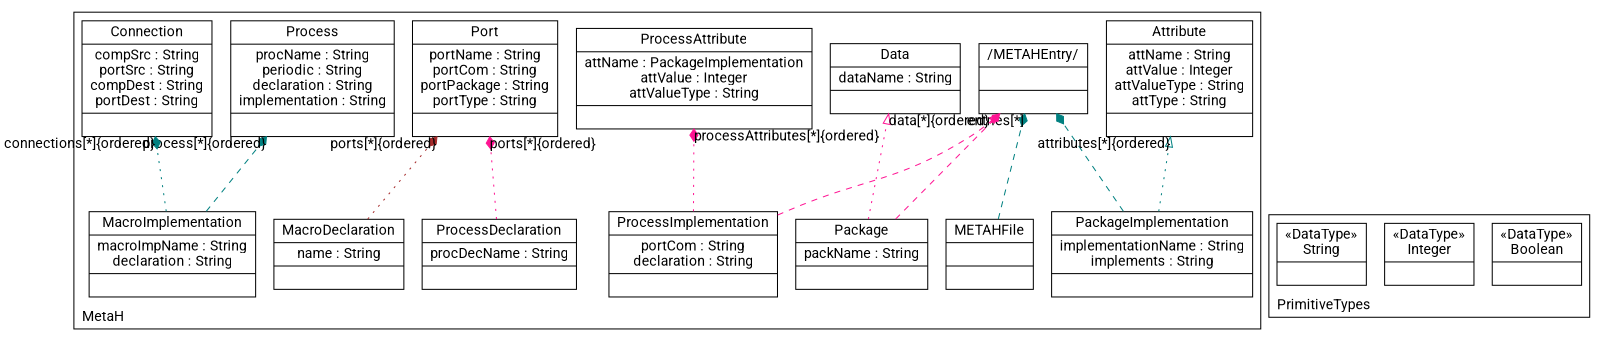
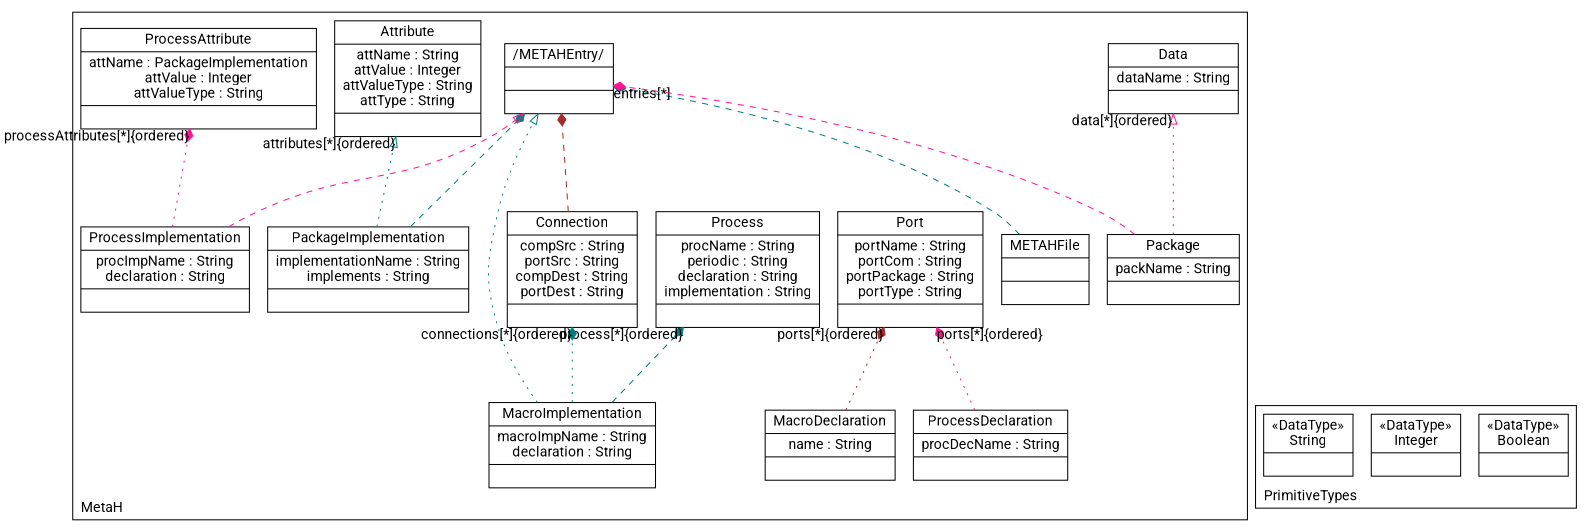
  digraph {
    compound=true
    fontname=Roboto
    labeljust=l
    labelloc=t
    nodeSep=0.75
    rankdir=BT
    node [fontname=Roboto shape=record]
    edge [arrowhead=diamond arrowtail=diamond color=teal constraint=true fontname=Roboto group=METAHEntry minlen=2 style=dotted]
    n1 [label="{METAHFile| | }"]
    n2 [label="{/METAHEntry/| | }"]
    n3 [label="{Package|packName : String| }"]
    n4 [label="{Data|dataName : String| }"]
    n5 [label="{PackageImplementation|implementationName : String\nimplements : String| }"]
    n6 [label="{Attribute|attName : String\nattValue : Integer\nattValueType : String\nattType : String| }"]
    n7 [label="{ProcessDeclaration|procDecName : String| }"]
    n8 [label="{Port|portName : String\nportCom : String\nportPackage : String\nportType : String| }"]
-   n9 [label="{ProcessImplementation|portCom : String\ndeclaration : String| }"]
+   n9 [label="{ProcessImplementation|procImpName : String\ndeclaration : String| }"]
    n10 [label="{ProcessAttribute|attName : PackageImplementation\nattValue : Integer\nattValueType : String| }"]
    n11 [label="{Process|procName : String\nperiodic : String\ndeclaration : String\nimplementation : String| }"]
    n12 [label="{Connection|compSrc : String\nportSrc : String\ncompDest : String\nportDest : String| }"]
    n13 [label="{MacroDeclaration|name : String| }"]
    n14 [label="{MacroImplementation|macroImpName : String\ndeclaration : String| }"]
    n15 [label="{&#171;DataType&#187;\nBoolean|}"]
    n16 [label="{&#171;DataType&#187;\nInteger|}"]
    n17 [label="{&#171;DataType&#187;\nString|}"]
    subgraph cluster_1 {
      color=black
      label=MetaH
      n1
      n2
      n3
      n4
      n5
      n6
      n7
      n8
      n9
      n10
      n11
      n12
      n13
      n14
    }
    subgraph cluster_2 {
      color=black
      label=PrimitiveTypes
      n15
      n16
      n17
    }
    n1 -> n2 [headlabel="entries[*]" style=dashed]
    n3 -> n2 [color=deeppink style=dashed arrowtail=""]
    n3 -> n4 [arrowhead=onormal color=deeppink group=Data headlabel="data[*]{ordered}"]
    n5 -> n2 [style=dashed arrowtail=""]
    n5 -> n6 [arrowhead=onormal group=Attribute headlabel="attributes[*]{ordered}"]
    n7 -> n8 [color=deeppink group=Port headlabel="ports[*]{ordered}"]
    n9 -> n2 [arrowhead=onormal color=deeppink style=dashed arrowtail=""]
    n9 -> n10 [color=deeppink group=ProcessAttribute headlabel="processAttributes[*]{ordered}"]
+   n12 -> n2 [color=brown style=dashed arrowtail=""]
    n13 -> n8 [color=brown group=Port headlabel="ports[*]{ordered}"]
+   n14 -> n2 [arrowhead=onormal arrowtail=""]
    n14 -> n11 [group=Process headlabel="process[*]{ordered}" style=dashed]
    n14 -> n12 [group=Connection headlabel="connections[*]{ordered}"]
  }
